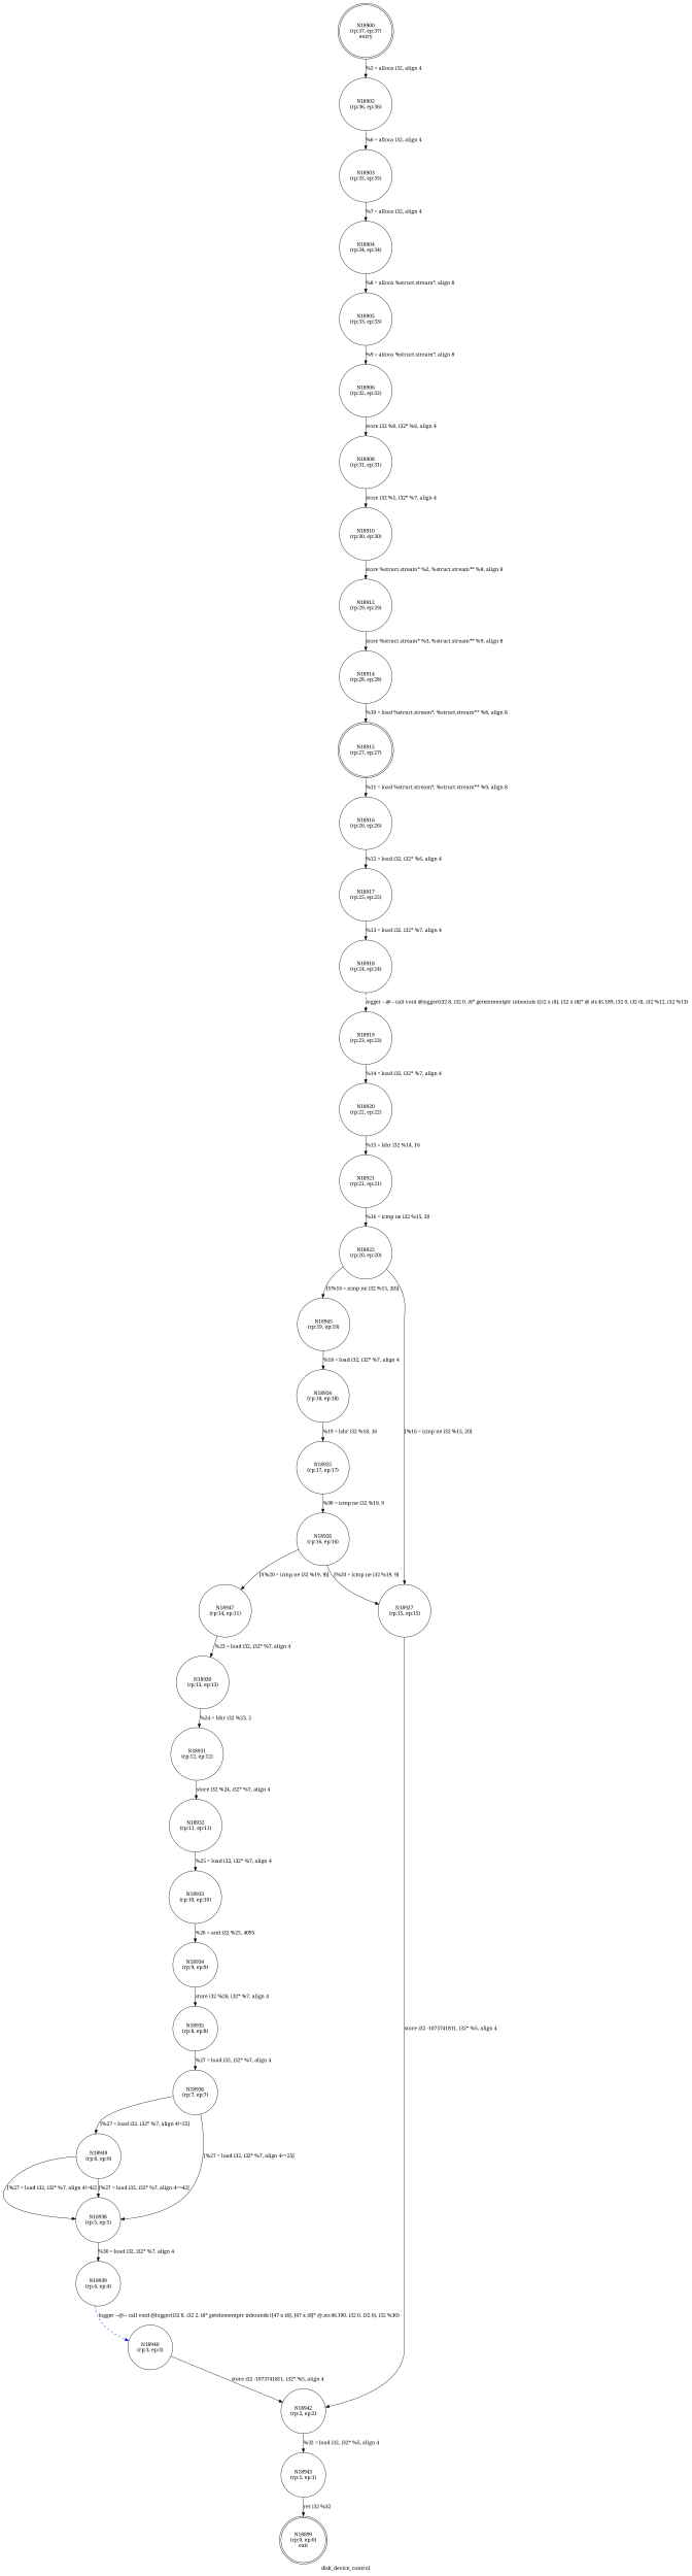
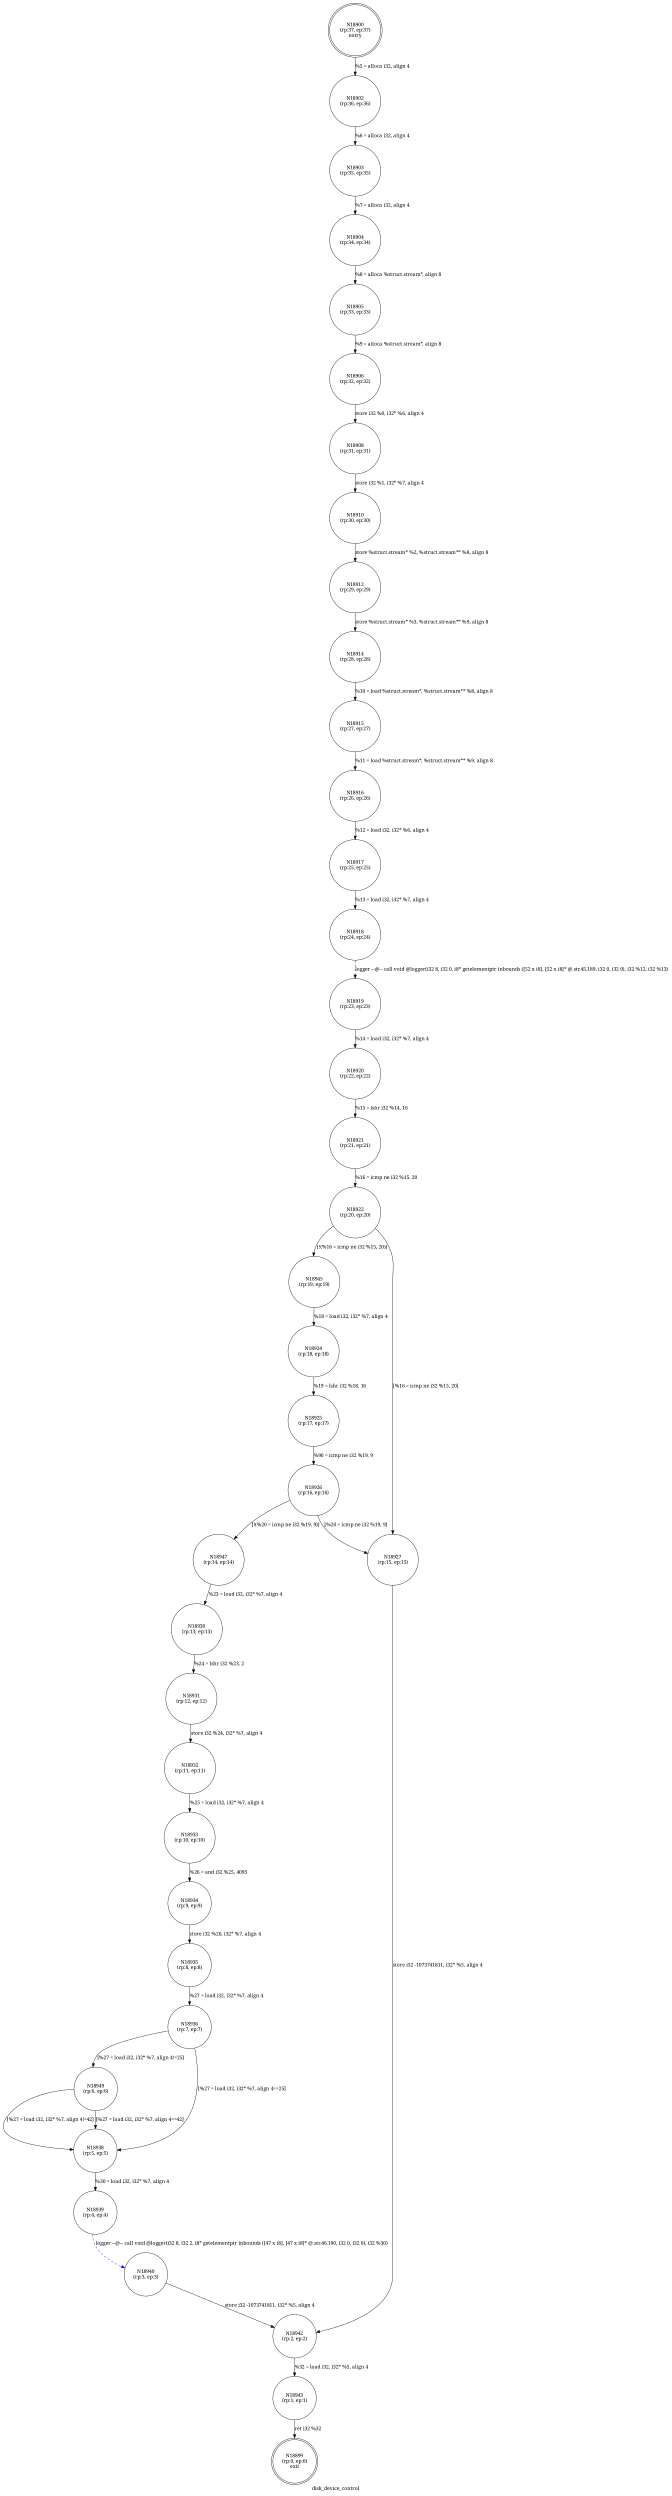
  digraph {
    fontname="Noto Serif"
    label=disk_device_control
    node [fontname="Noto Serif" shape=circle]
    edge [fontname="Noto Serif"]
    n1 [label="N18899\n(rp:0, ep:0)\nexit" shape=doublecircle]
    n2 [label="N18900\n(rp:37, ep:37)\nentry" shape=doublecircle]
    n3 [label="N18902\n(rp:36, ep:36)"]
    n4 [label="N18903\n(rp:35, ep:35)"]
    n5 [label="N18904\n(rp:34, ep:34)"]
    n6 [label="N18905\n(rp:33, ep:33)"]
    n7 [label="N18906\n(rp:32, ep:32)"]
    n8 [label="N18908\n(rp:31, ep:31)"]
    n9 [label="N18910\n(rp:30, ep:30)"]
    n10 [label="N18912\n(rp:29, ep:29)"]
    n11 [label="N18914\n(rp:28, ep:28)"]
-   n12 [label="N18915\n(rp:27, ep:27)" shape=doublecircle]
+   n12 [label="N18915\n(rp:27, ep:27)"]
    n13 [label="N18916\n(rp:26, ep:26)"]
    n14 [label="N18917\n(rp:25, ep:25)"]
    n15 [label="N18918\n(rp:24, ep:24)"]
    n16 [label="N18919\n(rp:23, ep:23)"]
    n17 [label="N18920\n(rp:22, ep:22)"]
    n18 [label="N18921\n(rp:21, ep:21)"]
    n19 [label="N18922\n(rp:20, ep:20)"]
    n20 [label="N18945\n(rp:19, ep:19)"]
    n21 [label="N18927\n(rp:15, ep:15)"]
    n22 [label="N18924\n(rp:18, ep:18)"]
    n23 [label="N18942\n(rp:2, ep:2)"]
    n24 [label="N18925\n(rp:17, ep:17)"]
    n25 [label="N18943\n(rp:1, ep:1)"]
    n26 [label="N18926\n(rp:16, ep:16)"]
-   n27 [label="N18947\n(rp:14, ep:11)"]
+   n27 [label="N18947\n(rp:14, ep:14)"]
    n28 [label="N18930\n(rp:13, ep:13)"]
    n29 [label="N18931\n(rp:12, ep:12)"]
    n30 [label="N18932\n(rp:11, ep:11)"]
    n31 [label="N18933\n(rp:10, ep:10)"]
    n32 [label="N18934\n(rp:9, ep:9)"]
    n33 [label="N18935\n(rp:8, ep:8)"]
    n34 [label="N18936\n(rp:7, ep:7)"]
    n35 [label="N18949\n(rp:6, ep:6)"]
    n36 [label="N18938\n(rp:5, ep:5)"]
    n37 [label="N18939\n(rp:4, ep:4)"]
    n38 [label="N18940\n(rp:3, ep:3)"]
    n2 -> n3 [label="%5 = alloca i32, align 4"]
    n3 -> n4 [label="%6 = alloca i32, align 4"]
    n4 -> n5 [label="%7 = alloca i32, align 4"]
    n5 -> n6 [label="%8 = alloca %struct.stream*, align 8"]
    n6 -> n7 [label="%9 = alloca %struct.stream*, align 8"]
    n7 -> n8 [label="store i32 %0, i32* %6, align 4"]
    n8 -> n9 [label="store i32 %1, i32* %7, align 4"]
    n9 -> n10 [label="store %struct.stream* %2, %struct.stream** %8, align 8"]
    n10 -> n11 [label="store %struct.stream* %3, %struct.stream** %9, align 8"]
    n11 -> n12 [label="%10 = load %struct.stream*, %struct.stream** %8, align 8"]
    n12 -> n13 [label="%11 = load %struct.stream*, %struct.stream** %9, align 8"]
    n13 -> n14 [label="%12 = load i32, i32* %6, align 4"]
    n14 -> n15 [label="%13 = load i32, i32* %7, align 4"]
    n15 -> n16 [color=black label="logger --@-- call void @logger(i32 8, i32 0, i8* getelementptr inbounds ([52 x i8], [52 x i8]* @.str.45.189, i32 0, i32 0), i32 %12, i32 %13)" style=dashed]
    n16 -> n17 [label="%14 = load i32, i32* %7, align 4"]
    n17 -> n18 [label="%15 = lshr i32 %14, 16"]
    n18 -> n19 [label="%16 = icmp ne i32 %15, 20"]
    n19 -> n20 [label="[!(%16 = icmp ne i32 %15, 20)]"]
    n19 -> n21 [label="[%16 = icmp ne i32 %15, 20]"]
    n20 -> n22 [label="%18 = load i32, i32* %7, align 4"]
    n21 -> n23 [label="store i32 -1073741811, i32* %5, align 4"]
    n22 -> n24 [label="%19 = lshr i32 %18, 16"]
    n23 -> n25 [label="%32 = load i32, i32* %5, align 4"]
    n24 -> n26 [label="%90 = icmp ne i32 %19, 9"]
    n25 -> n1 [label="ret i32 %32"]
    n26 -> n21 [label="[%20 = icmp ne i32 %19, 9]"]
    n26 -> n27 [label="[!(%20 = icmp ne i32 %19, 9)]"]
    n27 -> n28 [label="%23 = load i32, i32* %7, align 4"]
    n28 -> n29 [label="%24 = lshr i32 %23, 2"]
    n29 -> n30 [label="store i32 %24, i32* %7, align 4"]
    n30 -> n31 [label="%25 = load i32, i32* %7, align 4"]
    n31 -> n32 [label="%26 = and i32 %25, 4095"]
    n32 -> n33 [label="store i32 %26, i32* %7, align 4"]
    n33 -> n34 [label="%27 = load i32, i32* %7, align 4"]
    n34 -> n35 [label="[%27 = load i32, i32* %7, align 4!=25]"]
    n34 -> n36 [label="[%27 = load i32, i32* %7, align 4==25]"]
    n35 -> n36 [label="[%27 = load i32, i32* %7, align 4==42]"]
    n35 -> n36 [label="[%27 = load i32, i32* %7, align 4!=42]"]
    n36 -> n37 [label="%30 = load i32, i32* %7, align 4"]
    n37 -> n38 [color=blue label="logger --@-- call void @logger(i32 8, i32 2, i8* getelementptr inbounds ([47 x i8], [47 x i8]* @.str.46.190, i32 0, i32 0), i32 %30)" style=dashed]
    n38 -> n23 [label="store i32 -1073741811, i32* %5, align 4"]
  }
